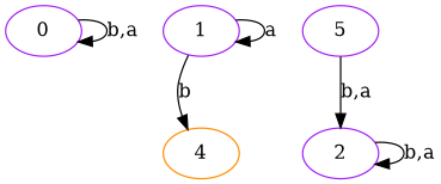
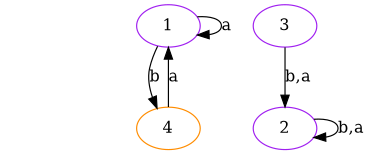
  digraph {
    d2tdocpreamble="\usetikzlibrary{automata}"
    d2tfigpreamble="\tikzstyle{every state}= [ draw=blue!50,very thick,fill=blue!20]  \tikzstyle{auto}= [fill=white]"
    ranksep=0.5
    node [color=purple style=state]
    edge [lblstyle=auto topath="loop above"]
-   n1 [label=0 style="state, initial"]
    n2 [label=1]
    n3 [color=darkorange label=4]
    n4 [label=2]
-   n5 [label=5 style="state, accepting"]
-   n1 -> n1 [label="b,a"]
+   n5 [label=3 style="state, accepting"]
    n2 -> n2 [label=a]
    n2 -> n3 [label=b topath="bend right"]
+   n3 -> n2 [label=a topath="bend right"]
    n4 -> n4 [label="b,a"]
    n5 -> n4 [label="b,a" topath="bend right"]
  }
